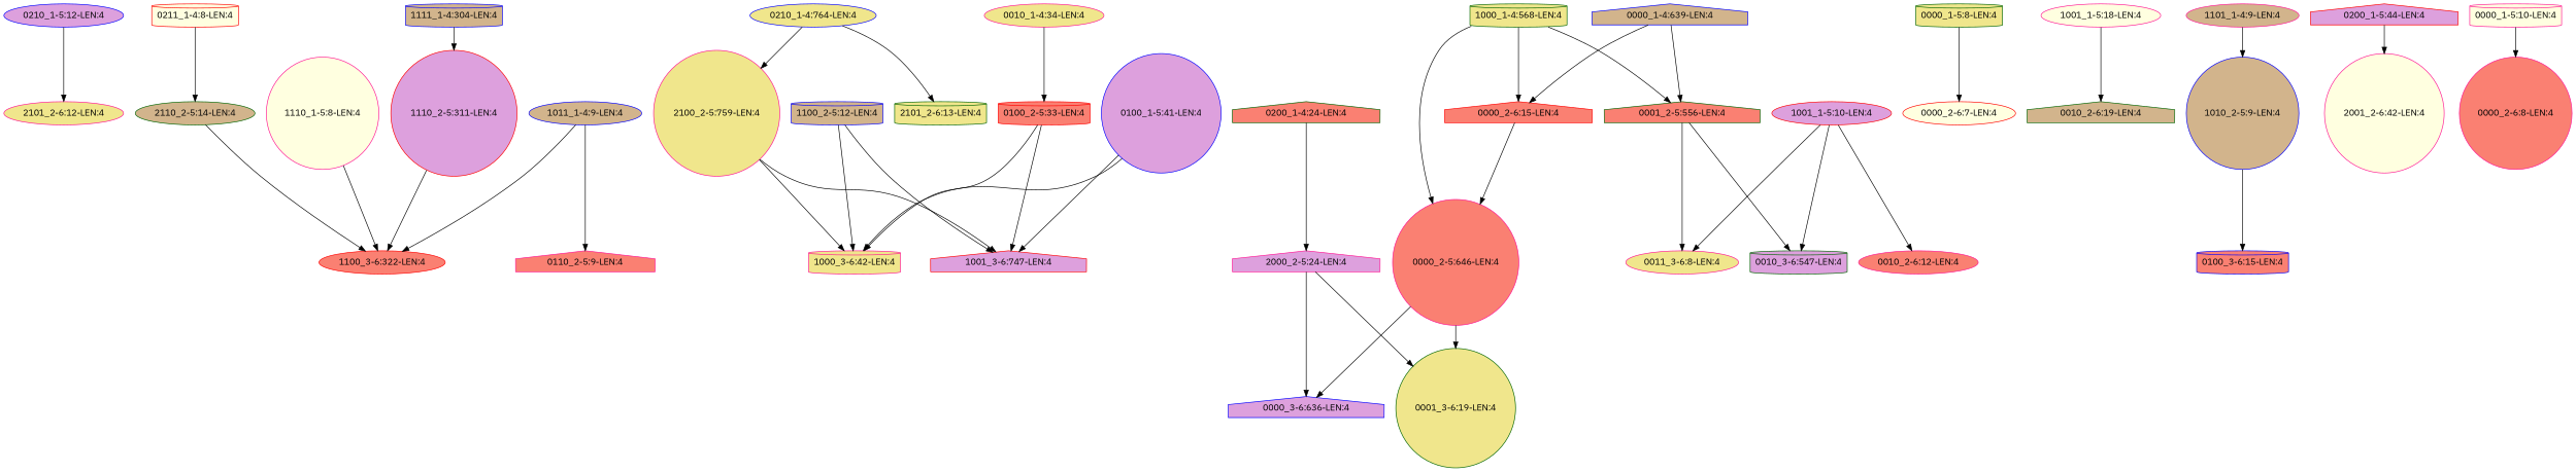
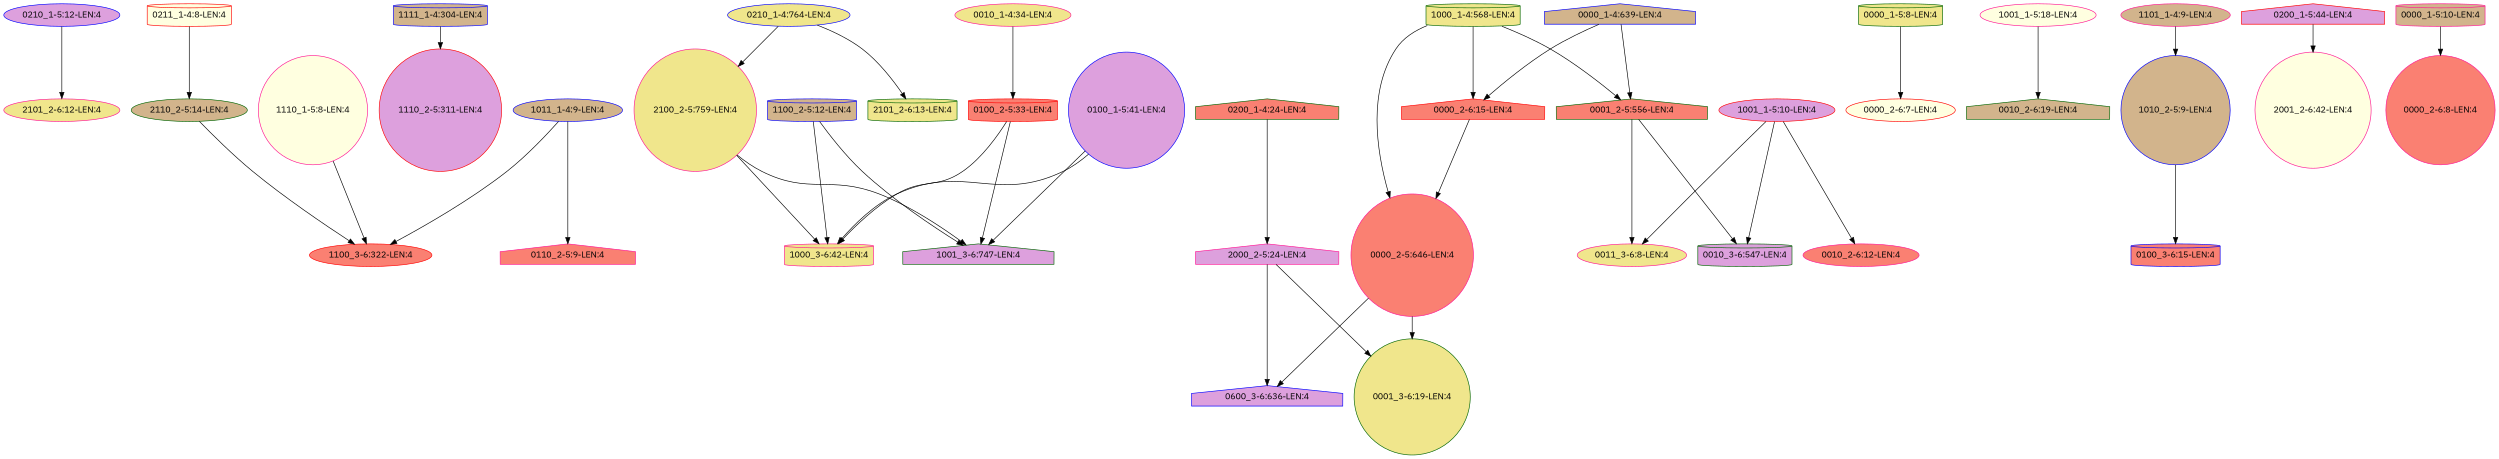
  digraph {
    fontname="IBM Plex Sans"
    node [color=deeppink fillcolor=khaki fontname="IBM Plex Sans" shape=ellipse style=filled]
    edge [fontname="IBM Plex Sans"]
    "0210_1-5:12-LEN:4" [color=blue fillcolor=plum]
    "2101_2-6:12-LEN:4"
    "1110_2-5:311-LEN:4" [color=red fillcolor=plum shape=circle]
    "1100_3-6:322-LEN:4" [color=red fillcolor=salmon]
    "2110_2-5:14-LEN:4" [color=darkgreen fillcolor=tan]
    "0110_2-5:9-LEN:4" [fillcolor=salmon shape=house]
    "2100_2-5:759-LEN:4" [shape=circle]
    "1000_3-6:42-LEN:4" [shape=cylinder]
-   "1001_3-6:747-LEN:4" [color=red fillcolor=plum shape=house]
+   "1001_3-6:747-LEN:4" [color=darkgreen fillcolor=plum shape=house]
    "1011_1-4:9-LEN:4" [color=blue fillcolor=tan]
    "0100_1-5:41-LEN:4" [color=blue fillcolor=plum shape=circle]
    "1000_1-4:568-LEN:4" [color=darkgreen shape=cylinder]
    "0000_2-6:15-LEN:4" [color=red fillcolor=salmon shape=house]
    "0001_2-5:556-LEN:4" [color=darkgreen fillcolor=salmon shape=house]
    "0000_2-5:646-LEN:4" [fillcolor=salmon shape=circle]
    "0010_3-6:547-LEN:4" [color=darkgreen fillcolor=plum shape=cylinder]
    "0011_3-6:8-LEN:4"
-   "0000_3-6:636-LEN:4" [color=blue fillcolor=plum shape=house]
+   "0000_3-6:636-LEN:4" [color=blue fillcolor=plum shape=house label="0600_3-6:636-LEN:4"]
    "0001_3-6:19-LEN:4" [color=darkgreen shape=circle]
    "0210_1-4:764-LEN:4" [color=blue]
    "2101_2-6:13-LEN:4" [color=darkgreen shape=cylinder]
    "1001_1-5:10-LEN:4" [color=red fillcolor=plum]
    "0010_2-6:12-LEN:4" [fillcolor=salmon]
    "1110_1-5:8-LEN:4" [fillcolor=lightyellow shape=circle]
    "0000_1-5:8-LEN:4" [color=darkgreen shape=cylinder]
    "0000_2-6:7-LEN:4" [color=red fillcolor=lightyellow]
    "1111_1-4:304-LEN:4" [color=blue fillcolor=tan shape=cylinder]
    "0200_1-4:24-LEN:4" [color=darkgreen fillcolor=salmon shape=house]
    "2000_2-5:24-LEN:4" [fillcolor=plum shape=house]
    "0211_1-4:8-LEN:4" [color=red fillcolor=lightyellow shape=cylinder]
    "1001_1-5:18-LEN:4" [fillcolor=lightyellow]
    "0010_2-6:19-LEN:4" [color=darkgreen fillcolor=tan shape=house]
    "1100_2-5:12-LEN:4" [color=blue fillcolor=tan shape=cylinder]
    "0100_2-5:33-LEN:4" [color=red fillcolor=salmon shape=cylinder]
    "0000_1-4:639-LEN:4" [color=blue fillcolor=tan shape=house]
    "1101_1-4:9-LEN:4" [fillcolor=tan]
    "1010_2-5:9-LEN:4" [color=blue fillcolor=tan shape=circle]
    "0100_3-6:15-LEN:4" [color=blue fillcolor=salmon shape=cylinder]
    "0200_1-5:44-LEN:4" [color=red fillcolor=plum shape=house]
    "2001_2-6:42-LEN:4" [fillcolor=lightyellow shape=circle]
    "0010_1-4:34-LEN:4"
-   "0000_1-5:10-LEN:4" [fillcolor=lightyellow shape=cylinder]
+   "0000_1-5:10-LEN:4" [fillcolor=tan shape=cylinder]
    "0000_2-6:8-LEN:4" [fillcolor=salmon shape=circle]
    "0210_1-5:12-LEN:4" -> "2101_2-6:12-LEN:4"
-   "1110_2-5:311-LEN:4" -> "1100_3-6:322-LEN:4"
    "2110_2-5:14-LEN:4" -> "1100_3-6:322-LEN:4"
    "2100_2-5:759-LEN:4" -> "1000_3-6:42-LEN:4"
    "2100_2-5:759-LEN:4" -> "1001_3-6:747-LEN:4"
    "1011_1-4:9-LEN:4" -> "1100_3-6:322-LEN:4"
    "1011_1-4:9-LEN:4" -> "0110_2-5:9-LEN:4"
    "0100_1-5:41-LEN:4" -> "1000_3-6:42-LEN:4"
    "0100_1-5:41-LEN:4" -> "1001_3-6:747-LEN:4"
    "1000_1-4:568-LEN:4" -> "0000_2-6:15-LEN:4"
    "1000_1-4:568-LEN:4" -> "0001_2-5:556-LEN:4"
    "1000_1-4:568-LEN:4" -> "0000_2-5:646-LEN:4"
    "0000_2-6:15-LEN:4" -> "0000_2-5:646-LEN:4"
    "0001_2-5:556-LEN:4" -> "0010_3-6:547-LEN:4"
    "0001_2-5:556-LEN:4" -> "0011_3-6:8-LEN:4"
    "0000_2-5:646-LEN:4" -> "0000_3-6:636-LEN:4"
    "0000_2-5:646-LEN:4" -> "0001_3-6:19-LEN:4"
    "0210_1-4:764-LEN:4" -> "2100_2-5:759-LEN:4"
    "0210_1-4:764-LEN:4" -> "2101_2-6:13-LEN:4"
    "1001_1-5:10-LEN:4" -> "0010_3-6:547-LEN:4"
    "1001_1-5:10-LEN:4" -> "0011_3-6:8-LEN:4"
    "1001_1-5:10-LEN:4" -> "0010_2-6:12-LEN:4"
    "1110_1-5:8-LEN:4" -> "1100_3-6:322-LEN:4"
    "0000_1-5:8-LEN:4" -> "0000_2-6:7-LEN:4"
    "1111_1-4:304-LEN:4" -> "1110_2-5:311-LEN:4"
    "0200_1-4:24-LEN:4" -> "2000_2-5:24-LEN:4"
    "2000_2-5:24-LEN:4" -> "0000_3-6:636-LEN:4"
    "2000_2-5:24-LEN:4" -> "0001_3-6:19-LEN:4"
    "0211_1-4:8-LEN:4" -> "2110_2-5:14-LEN:4"
    "1001_1-5:18-LEN:4" -> "0010_2-6:19-LEN:4"
    "1100_2-5:12-LEN:4" -> "1000_3-6:42-LEN:4"
    "1100_2-5:12-LEN:4" -> "1001_3-6:747-LEN:4"
    "0100_2-5:33-LEN:4" -> "1000_3-6:42-LEN:4"
    "0100_2-5:33-LEN:4" -> "1001_3-6:747-LEN:4"
    "0000_1-4:639-LEN:4" -> "0000_2-6:15-LEN:4"
    "0000_1-4:639-LEN:4" -> "0001_2-5:556-LEN:4"
    "1101_1-4:9-LEN:4" -> "1010_2-5:9-LEN:4"
    "1010_2-5:9-LEN:4" -> "0100_3-6:15-LEN:4"
    "0200_1-5:44-LEN:4" -> "2001_2-6:42-LEN:4"
    "0010_1-4:34-LEN:4" -> "0100_2-5:33-LEN:4"
    "0000_1-5:10-LEN:4" -> "0000_2-6:8-LEN:4"
  }
